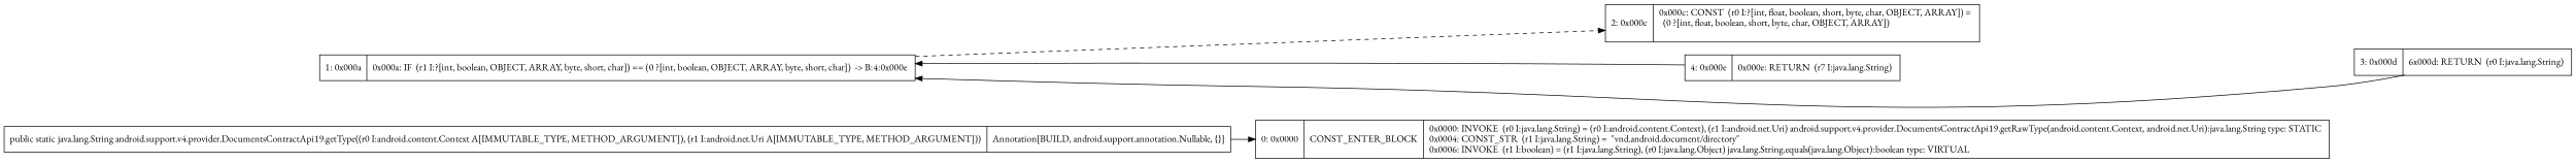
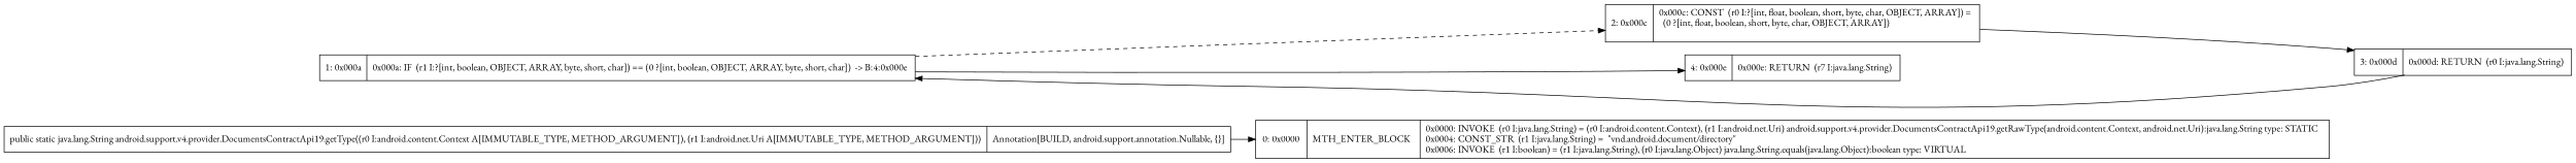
  digraph {
    fontname="EB Garamond"
    rankdir=LR
    node [fontname="EB Garamond" shape=record]
    edge [fontname="EB Garamond"]
-   n1 [label="{0\:\ 0x0000|CONST_ENTER_BLOCK\l|0x0000: INVOKE  (r0 I:java.lang.String) = (r0 I:android.content.Context), (r1 I:android.net.Uri) android.support.v4.provider.DocumentsContractApi19.getRawType(android.content.Context, android.net.Uri):java.lang.String type: STATIC \l0x0004: CONST_STR  (r1 I:java.lang.String) =  \"vnd.android.document\/directory\" \l0x0006: INVOKE  (r1 I:boolean) = (r1 I:java.lang.String), (r0 I:java.lang.Object) java.lang.String.equals(java.lang.Object):boolean type: VIRTUAL \l}"]
+   n1 [label="{0\:\ 0x0000|MTH_ENTER_BLOCK\l|0x0000: INVOKE  (r0 I:java.lang.String) = (r0 I:android.content.Context), (r1 I:android.net.Uri) android.support.v4.provider.DocumentsContractApi19.getRawType(android.content.Context, android.net.Uri):java.lang.String type: STATIC \l0x0004: CONST_STR  (r1 I:java.lang.String) =  \"vnd.android.document\/directory\" \l0x0006: INVOKE  (r1 I:boolean) = (r1 I:java.lang.String), (r0 I:java.lang.Object) java.lang.String.equals(java.lang.Object):boolean type: VIRTUAL \l}"]
    n2 [label="{1\:\ 0x000a|0x000a: IF  (r1 I:?[int, boolean, OBJECT, ARRAY, byte, short, char]) == (0 ?[int, boolean, OBJECT, ARRAY, byte, short, char])  \-\> B:4:0x000e \l}"]
    n3 [label="{2\:\ 0x000c|0x000c: CONST  (r0 I:?[int, float, boolean, short, byte, char, OBJECT, ARRAY]) = \l  (0 ?[int, float, boolean, short, byte, char, OBJECT, ARRAY])\l \l}"]
    n4 [label="{4\:\ 0x000e|0x000e: RETURN  (r7 I:java.lang.String) \l}"]
-   n5 [label="{3\:\ 0x000d|6x000d: RETURN  (r0 I:java.lang.String) \l}"]
+   n5 [label="{3\:\ 0x000d|0x000d: RETURN  (r0 I:java.lang.String) \l}"]
    n6 [label="{public static java.lang.String android.support.v4.provider.DocumentsContractApi19.getType((r0 I:android.content.Context A[IMMUTABLE_TYPE, METHOD_ARGUMENT]), (r1 I:android.net.Uri A[IMMUTABLE_TYPE, METHOD_ARGUMENT]))  | Annotation[BUILD, android.support.annotation.Nullable, \{\}]\l}"]
    n2 -> n3 [style=dashed]
-   n4 -> n2
+   n2 -> n4
+   n3 -> n5
    n5 -> n2
    n6 -> n1
  }
